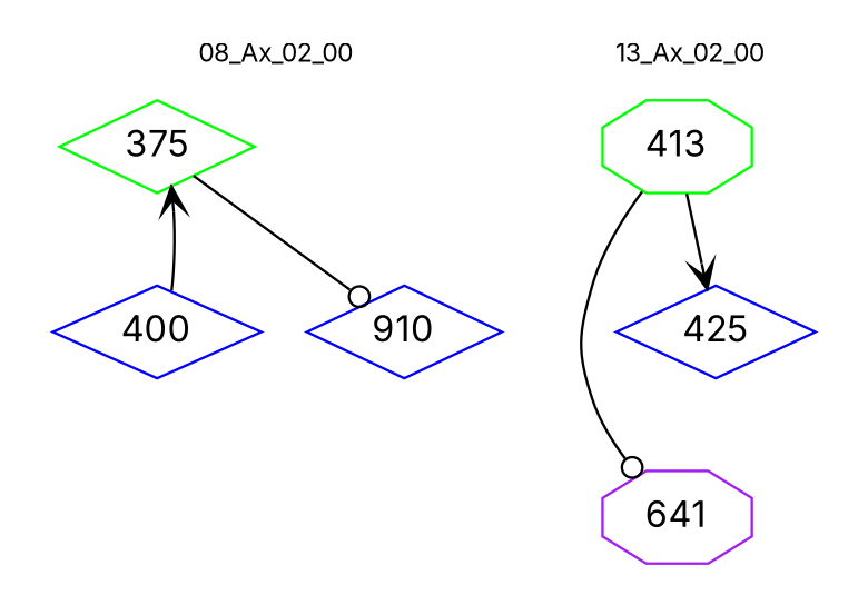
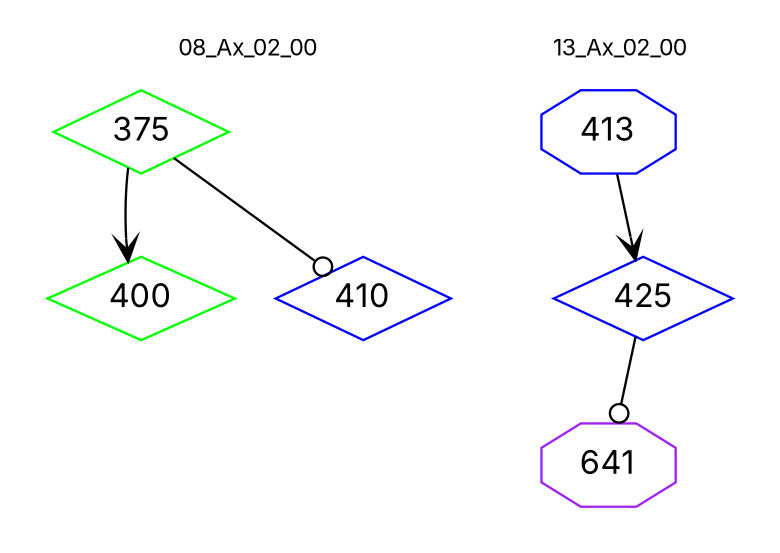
  digraph {
    fontname=Inter
    node [color=blue fontname=Inter shape=diamond]
    edge [arrowhead=vee color=black fontname=Inter]
    n1 [color=green label=375]
-   n2 [label=400]
-   n3 [label=910]
-   n4 [color=green label=413 shape=octagon]
+   n2 [color=green label=400]
+   n3 [label=410]
+   n4 [label=413 shape=octagon]
    n5 [color=purple label=641 shape=octagon]
    n6 [label=425]
    subgraph cluster_1 {
      color=white
      fontsize=10
      label="08_Ax_02_00"
      n1
      n2
      n3
    }
    subgraph cluster_2 {
      color=white
      fontsize=10
      label="13_Ax_02_00"
      n4
      n5
      n6
    }
-   n2 -> n1
+   n1 -> n2
    n1 -> n3 [arrowhead=odot]
-   n4 -> n5 [arrowhead=odot]
+   n6 -> n5 [arrowhead=odot]
    n4 -> n6
  }
